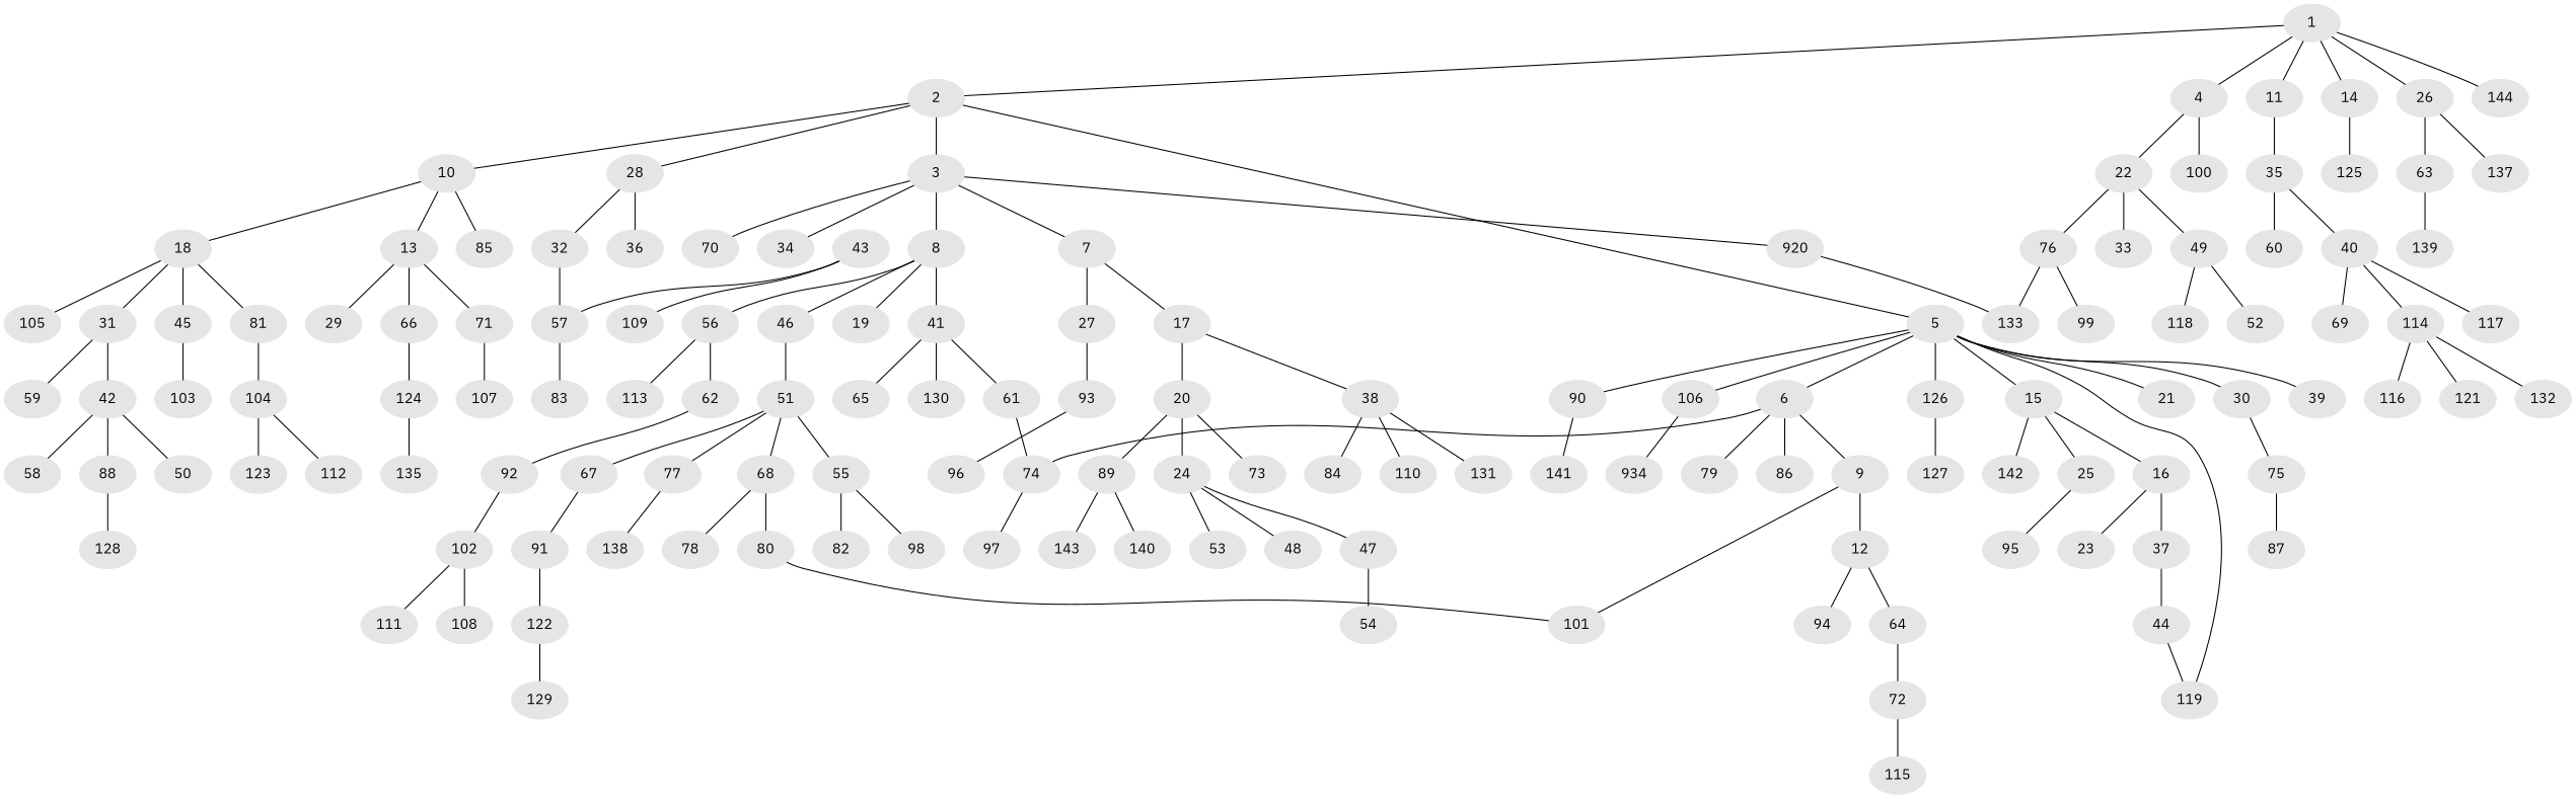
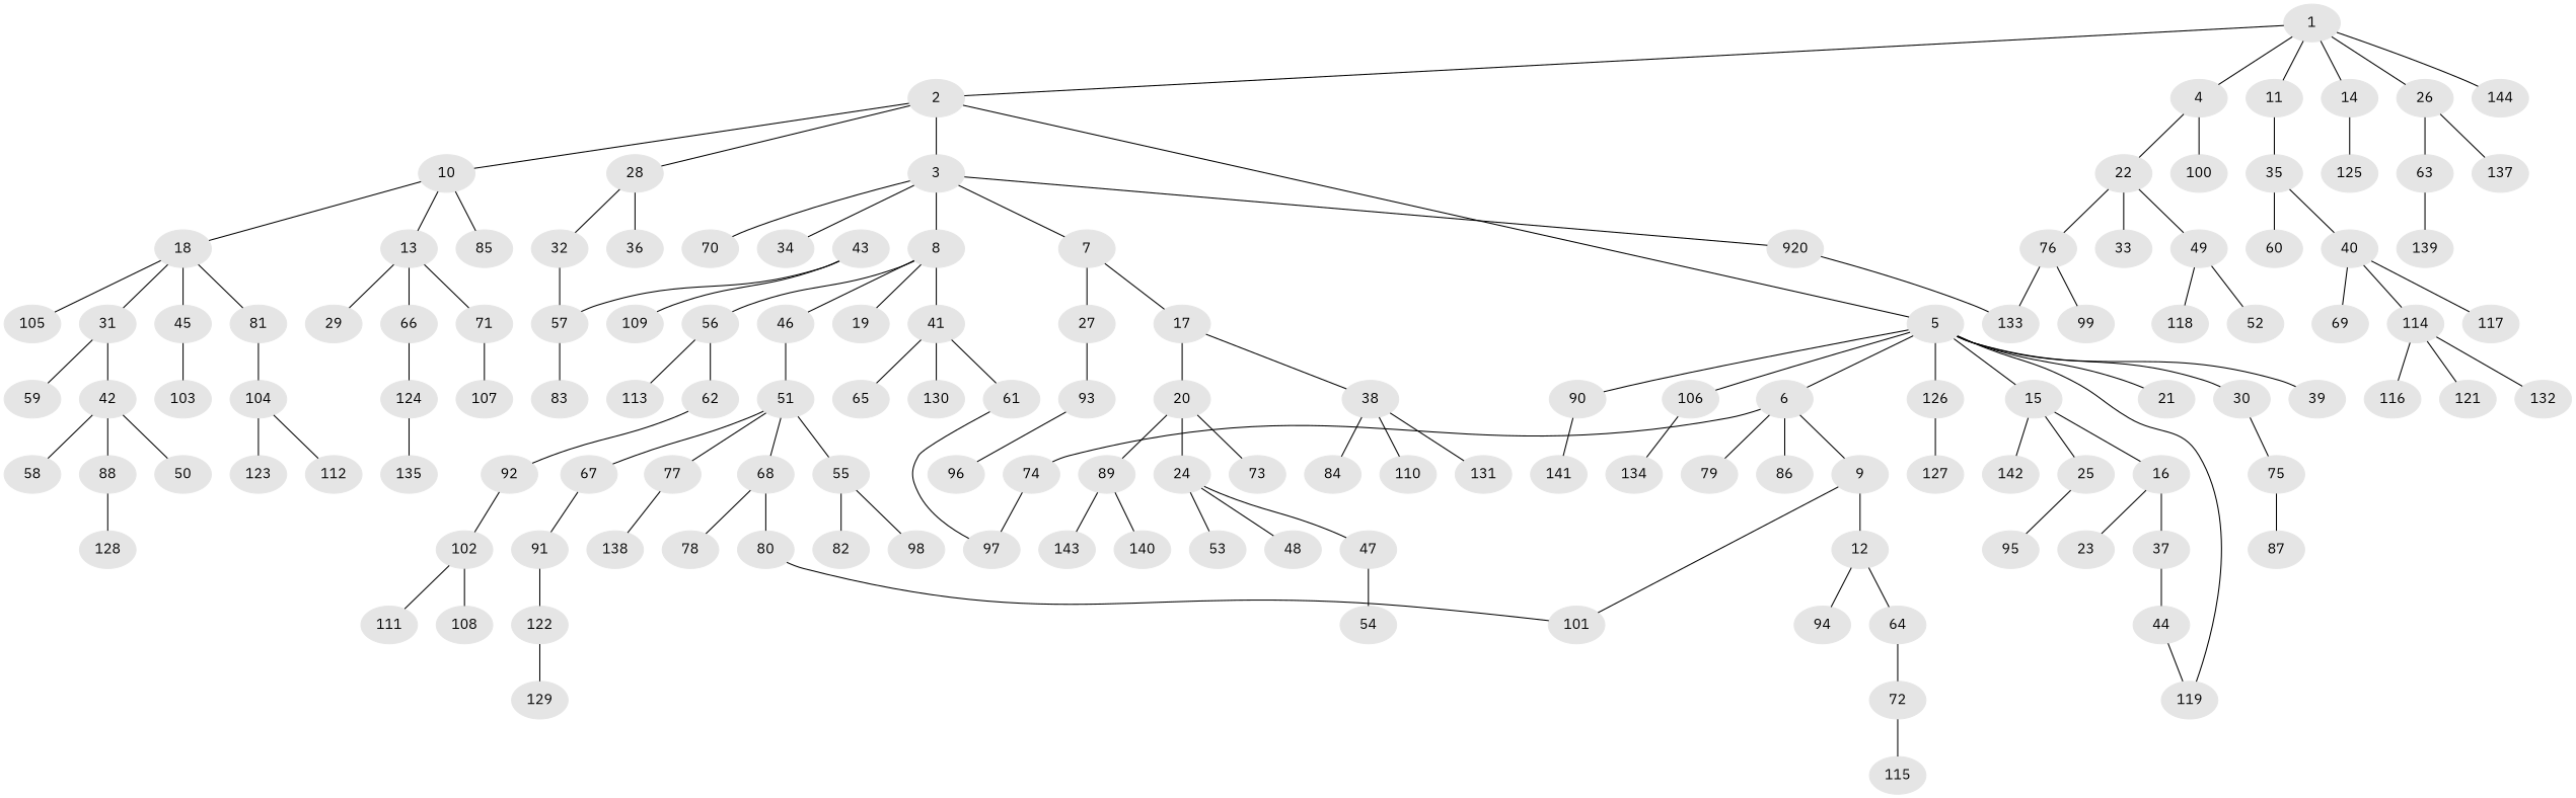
  graph {
    fontname="IBM Plex Sans"
    node [color=gray90 fontname="IBM Plex Sans" style=filled]
    edge [fontname="IBM Plex Sans"]
    1
    2
    4
    11
    14
    26
    144
    3
    5
    10
    28
    22
    100
    35
    125
    63
    137
    7
    8
    34
    70
    n22 [label=920]
    6
    15
    21
    30
    39
    90
    106
    119
    126
    13
    18
    85
    32
    36
    17
    27
    19
    41
    46
    56
    133
    33
    49
    76
    9
    74
    79
    86
    16
    25
    142
    75
    141
-   134 [label=934]
+   134
    127
    12
    101
    97
    20
    38
    93
    61
    65
    130
    51
    62
    113
    64
    94
    29
    66
    71
    31
    45
    81
    105
    40
    60
    72
    124
    107
    23
    37
    95
    44
    24
    73
    89
    84
    110
    131
    42
    59
    103
    104
    47
    48
    53
    140
    143
    52
    118
    99
    54
    139
    96
    57
    87
    50
    58
    88
    43
    109
    69
    114
    117
    116
    121
    132
    128
    83
    55
    67
    68
    77
    82
    98
    91
    78
    80
    138
    92
    102
    115
    135
    122
    112
    123
    129
    108
    111
    1 -- 2
    1 -- 4
    1 -- 11
    1 -- 14
    1 -- 26
    1 -- 144
    2 -- 3
    2 -- 5
    2 -- 10
    2 -- 28
    4 -- 22
    4 -- 100
    11 -- 35
    14 -- 125
    26 -- 63
    26 -- 137
    3 -- 7
    3 -- 8
    3 -- 34
    3 -- 70
    3 -- n22
    5 -- 6
    5 -- 15
    5 -- 21
    5 -- 30
    5 -- 39
    5 -- 90
    5 -- 106
    5 -- 119
    5 -- 126
    10 -- 13
    10 -- 18
    10 -- 85
    28 -- 32
    28 -- 36
    22 -- 33
    22 -- 49
    22 -- 76
    35 -- 40
    35 -- 60
    63 -- 139
    7 -- 17
    7 -- 27
    8 -- 19
    8 -- 41
    8 -- 46
    8 -- 56
    n22 -- 133
    6 -- 9
    6 -- 74
    6 -- 79
    6 -- 86
    15 -- 16
    15 -- 25
    15 -- 142
    30 -- 75
    90 -- 141
    106 -- 134
    126 -- 127
    13 -- 29
    13 -- 66
    13 -- 71
    18 -- 31
    18 -- 45
    18 -- 81
    18 -- 105
    32 -- 57
    17 -- 20
    17 -- 38
    27 -- 93
    41 -- 61
    41 -- 65
    41 -- 130
    46 -- 51
    56 -- 62
    56 -- 113
    49 -- 52
    49 -- 118
    76 -- 133
    76 -- 99
    9 -- 12
    9 -- 101
    74 -- 97
    16 -- 23
    16 -- 37
    25 -- 95
    75 -- 87
    12 -- 64
    12 -- 94
    20 -- 24
    20 -- 73
    20 -- 89
    38 -- 84
    38 -- 110
    38 -- 131
    93 -- 96
-   61 -- 74
+   61 -- 97
    51 -- 55
    51 -- 67
    51 -- 68
    51 -- 77
    62 -- 92
    64 -- 72
    66 -- 124
    71 -- 107
    31 -- 42
    31 -- 59
    45 -- 103
    81 -- 104
    40 -- 69
    40 -- 114
    40 -- 117
    72 -- 115
    124 -- 135
    37 -- 44
    44 -- 119
    24 -- 47
    24 -- 48
    24 -- 53
    89 -- 140
    89 -- 143
    42 -- 50
    42 -- 58
    42 -- 88
    104 -- 112
    104 -- 123
    47 -- 54
    57 -- 83
    88 -- 128
    43 -- 57
    43 -- 109
    114 -- 116
    114 -- 121
    114 -- 132
    55 -- 82
    55 -- 98
    67 -- 91
    68 -- 78
    68 -- 80
    77 -- 138
    91 -- 122
    80 -- 101
    92 -- 102
    102 -- 108
    102 -- 111
    122 -- 129
  }
